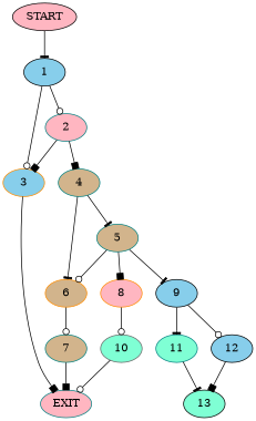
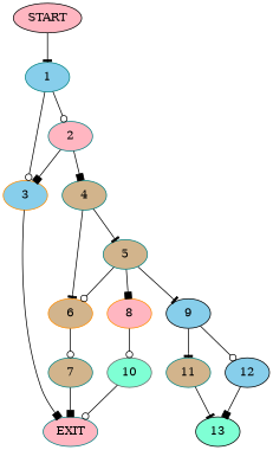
  digraph {
    node [color=teal fillcolor=tan style=filled]
    edge [arrowhead=odot]
    n1 [color=black fillcolor=lightpink label=START]
-   1 [color=black fillcolor=skyblue]
+   1 [fillcolor=skyblue]
    2 [fillcolor=lightpink]
    3 [color=darkorange fillcolor=skyblue]
    n5 [fillcolor=lightpink label=EXIT]
    4
    5
    6 [color=darkorange]
    8 [color=darkorange fillcolor=lightpink]
    9 [color=black fillcolor=skyblue]
    7
    10 [color=gray40 fillcolor=aquamarine]
-   11 [fillcolor=aquamarine]
+   11
    12 [color=black fillcolor=skyblue]
    13 [color=black fillcolor=aquamarine]
    n1 -> 1 [arrowhead=tee]
    1 -> 2
    1 -> 3
    2 -> 3 [arrowhead=box]
    2 -> 4 [arrowhead=box]
    3 -> n5 [arrowhead=box]
    4 -> 5 [arrowhead=tee]
    4 -> 6 [arrowhead=tee]
    5 -> 6
    5 -> 8 [arrowhead=box]
    5 -> 9 [arrowhead=tee]
    6 -> 7
    8 -> 10
    9 -> 11 [arrowhead=tee]
    9 -> 12
    7 -> n5 [arrowhead=box]
    10 -> n5
    11 -> 13 [arrowhead=tee]
    12 -> 13 [arrowhead=box]
  }
